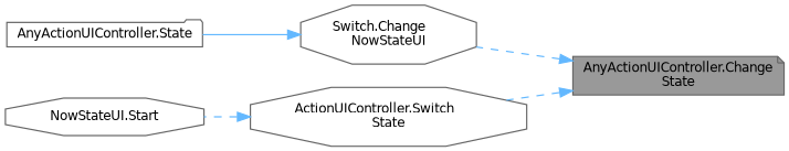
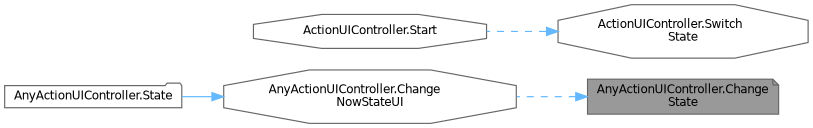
  digraph {
    rankdir=RL
    node [color=grey40 fillcolor=white fontname=Helvetica fontsize=10 shape=octagon style=filled]
    edge [color=steelblue1 dir=back fontname=Helvetica fontsize=10 labelfontname=Helvetica labelfontsize=10 style=dashed]
    n1 [color=gray40 fillcolor=grey60 fontcolor=black height=0.2 label="AnyActionUIController.Change\lState" shape=note width=0.4]
-   n2 [height=0.2 label="Switch.Change\lNowStateUI" width=0.4]
+   n2 [height=0.2 label="AnyActionUIController.Change\lNowStateUI" width=0.4]
    n3 [height=0.2 label="ActionUIController.Switch\lState" width=0.4]
    n4 [height=0.2 label="AnyActionUIController.State" shape=folder width=0.4]
-   n5 [height=0.2 label="NowStateUI.Start" width=0.4]
+   n5 [height=0.2 label="ActionUIController.Start" width=0.4]
    n1 -> n2
-   n1 -> n3
    n2 -> n4 [style=solid]
    n3 -> n5
  }
